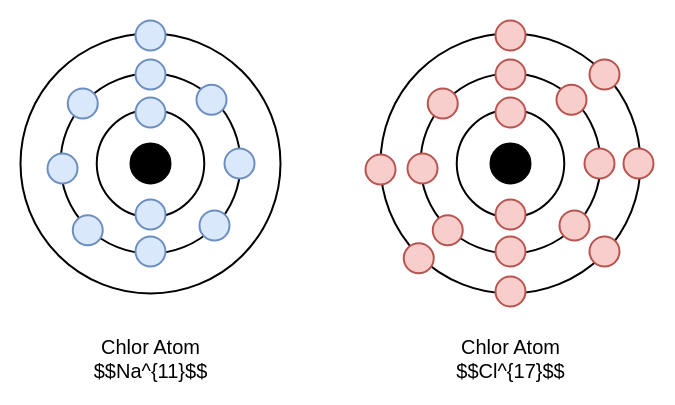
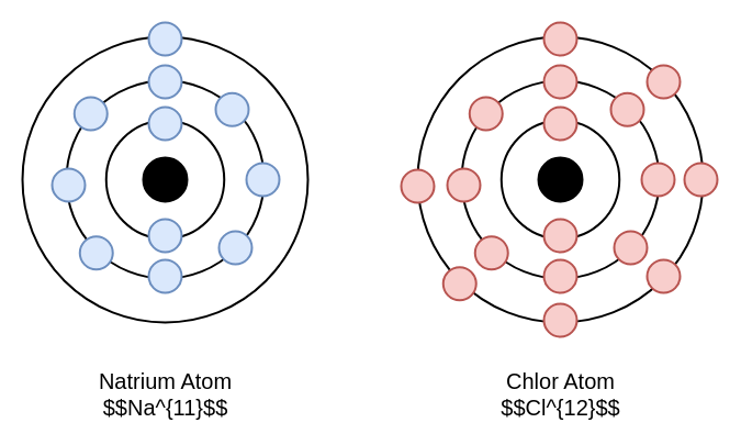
  <mxCell id="0" />
  <mxCell id="1" parent="0" />
  <mxCell id="2" value="" style="ellipse;whiteSpace=wrap;html=1;aspect=fixed;strokeWidth=2;" vertex="1" parent="1"><mxGeometry x="20" y="33" width="260" height="260" as="geometry" /></mxCell>
  <mxCell id="3" value="" style="ellipse;whiteSpace=wrap;html=1;aspect=fixed;strokeWidth=2;fillColor=#000000;" vertex="1" parent="1"><mxGeometry x="130" y="143" width="40" height="40" as="geometry" /></mxCell>
  <mxCell id="4" value="" style="ellipse;whiteSpace=wrap;html=1;aspect=fixed;strokeWidth=2;fillColor=none;" vertex="1" parent="1"><mxGeometry x="60" y="73" width="180" height="180" as="geometry" /></mxCell>
  <mxCell id="5" value="" style="ellipse;whiteSpace=wrap;html=1;aspect=fixed;strokeWidth=2;fillColor=none;" vertex="1" parent="1"><mxGeometry x="96.25" y="109.25" width="107.5" height="107.5" as="geometry" /></mxCell>
- <mxCell id="6" value="Chlor Atom&lt;br style=&quot;font-size: 20px;&quot;&gt;$$Na^{11}$$" style="text;html=1;resizable=0;autosize=1;align=center;verticalAlign=middle;points=[];fillColor=none;strokeColor=none;rounded=0;fontSize=20;" vertex="1" parent="1"><mxGeometry x="80" y="333" width="140" height="50" as="geometry" /></mxCell>
+ <mxCell id="6" value="Natrium Atom&lt;br style=&quot;font-size: 20px;&quot;&gt;$$Na^{11}$$" style="text;html=1;resizable=0;autosize=1;align=center;verticalAlign=middle;points=[];fillColor=none;strokeColor=none;rounded=0;fontSize=20;" vertex="1" parent="1"><mxGeometry x="80" y="333" width="140" height="50" as="geometry" /></mxCell>
  <mxCell id="7" value="" style="ellipse;whiteSpace=wrap;html=1;aspect=fixed;fontSize=20;strokeWidth=2;fillColor=#dae8fc;strokeColor=#6c8ebf;" vertex="1" parent="1"><mxGeometry x="135" y="199" width="30" height="30" as="geometry" /></mxCell>
  <mxCell id="8" value="" style="ellipse;whiteSpace=wrap;html=1;aspect=fixed;fontSize=20;strokeWidth=2;fillColor=#dae8fc;strokeColor=#6c8ebf;" vertex="1" parent="1"><mxGeometry x="135" y="97" width="30" height="30" as="geometry" /></mxCell>
  <mxCell id="9" value="" style="ellipse;whiteSpace=wrap;html=1;aspect=fixed;fontSize=20;strokeWidth=2;fillColor=#dae8fc;strokeColor=#6c8ebf;" vertex="1" parent="1"><mxGeometry x="135" y="59" width="30" height="30" as="geometry" /></mxCell>
  <mxCell id="10" value="" style="ellipse;whiteSpace=wrap;html=1;aspect=fixed;fontSize=20;strokeWidth=2;fillColor=#dae8fc;strokeColor=#6c8ebf;" vertex="1" parent="1"><mxGeometry x="135" y="236" width="30" height="30" as="geometry" /></mxCell>
  <mxCell id="11" value="" style="ellipse;whiteSpace=wrap;html=1;aspect=fixed;fontSize=20;strokeWidth=2;fillColor=#dae8fc;strokeColor=#6c8ebf;" vertex="1" parent="1"><mxGeometry x="47" y="153" width="30" height="30" as="geometry" /></mxCell>
  <mxCell id="12" value="" style="ellipse;whiteSpace=wrap;html=1;aspect=fixed;fontSize=20;strokeWidth=2;fillColor=#dae8fc;strokeColor=#6c8ebf;" vertex="1" parent="1"><mxGeometry x="224" y="148" width="30" height="30" as="geometry" /></mxCell>
  <mxCell id="13" value="" style="ellipse;whiteSpace=wrap;html=1;aspect=fixed;fontSize=20;strokeWidth=2;fillColor=#dae8fc;strokeColor=#6c8ebf;" vertex="1" parent="1"><mxGeometry x="196" y="84.25" width="30" height="30" as="geometry" /></mxCell>
  <mxCell id="14" value="" style="ellipse;whiteSpace=wrap;html=1;aspect=fixed;fontSize=20;strokeWidth=2;fillColor=#dae8fc;strokeColor=#6c8ebf;" vertex="1" parent="1"><mxGeometry x="199" y="210" width="30" height="30" as="geometry" /></mxCell>
  <mxCell id="15" value="" style="ellipse;whiteSpace=wrap;html=1;aspect=fixed;fontSize=20;strokeWidth=2;fillColor=#dae8fc;strokeColor=#6c8ebf;" vertex="1" parent="1"><mxGeometry x="67.25" y="88" width="30" height="30" as="geometry" /></mxCell>
  <mxCell id="16" value="" style="ellipse;whiteSpace=wrap;html=1;aspect=fixed;fontSize=20;strokeWidth=2;fillColor=#dae8fc;strokeColor=#6c8ebf;" vertex="1" parent="1"><mxGeometry x="72.25" y="214.75" width="30" height="30" as="geometry" /></mxCell>
  <mxCell id="17" value="" style="ellipse;whiteSpace=wrap;html=1;aspect=fixed;fontSize=20;strokeWidth=2;fillColor=#dae8fc;strokeColor=#6c8ebf;" vertex="1" parent="1"><mxGeometry x="135" y="20" width="30" height="30" as="geometry" /></mxCell>
  <mxCell id="18" value="" style="ellipse;whiteSpace=wrap;html=1;aspect=fixed;strokeWidth=2;" vertex="1" parent="1"><mxGeometry x="380" y="33" width="260" height="260" as="geometry" /></mxCell>
  <mxCell id="19" value="" style="ellipse;whiteSpace=wrap;html=1;aspect=fixed;strokeWidth=2;fillColor=#000000;" vertex="1" parent="1"><mxGeometry x="490" y="143" width="40" height="40" as="geometry" /></mxCell>
  <mxCell id="20" value="" style="ellipse;whiteSpace=wrap;html=1;aspect=fixed;strokeWidth=2;fillColor=none;" vertex="1" parent="1"><mxGeometry x="420" y="73" width="180" height="180" as="geometry" /></mxCell>
  <mxCell id="21" value="" style="ellipse;whiteSpace=wrap;html=1;aspect=fixed;strokeWidth=2;fillColor=none;" vertex="1" parent="1"><mxGeometry x="456.25" y="109.25" width="107.5" height="107.5" as="geometry" /></mxCell>
- <mxCell id="22" value="Chlor Atom&lt;br style=&quot;font-size: 20px&quot;&gt;$$Cl^{17}$$" style="text;html=1;resizable=0;autosize=1;align=center;verticalAlign=middle;points=[];fillColor=none;strokeColor=none;rounded=0;fontSize=20;" vertex="1" parent="1"><mxGeometry x="450" y="333" width="120" height="50" as="geometry" /></mxCell>
+ <mxCell id="22" value="Chlor Atom&lt;br style=&quot;font-size: 20px&quot;&gt;$$Cl^{12}$$" style="text;html=1;resizable=0;autosize=1;align=center;verticalAlign=middle;points=[];fillColor=none;strokeColor=none;rounded=0;fontSize=20;" vertex="1" parent="1"><mxGeometry x="450" y="333" width="120" height="50" as="geometry" /></mxCell>
  <mxCell id="23" value="" style="ellipse;whiteSpace=wrap;html=1;aspect=fixed;fontSize=20;strokeWidth=2;fillColor=#f8cecc;strokeColor=#b85450;" vertex="1" parent="1"><mxGeometry x="495" y="199" width="30" height="30" as="geometry" /></mxCell>
  <mxCell id="24" value="" style="ellipse;whiteSpace=wrap;html=1;aspect=fixed;fontSize=20;strokeWidth=2;fillColor=#f8cecc;strokeColor=#b85450;" vertex="1" parent="1"><mxGeometry x="495" y="97" width="30" height="30" as="geometry" /></mxCell>
  <mxCell id="25" value="" style="ellipse;whiteSpace=wrap;html=1;aspect=fixed;fontSize=20;strokeWidth=2;fillColor=#f8cecc;strokeColor=#b85450;" vertex="1" parent="1"><mxGeometry x="495" y="59" width="30" height="30" as="geometry" /></mxCell>
  <mxCell id="26" value="" style="ellipse;whiteSpace=wrap;html=1;aspect=fixed;fontSize=20;strokeWidth=2;fillColor=#f8cecc;strokeColor=#b85450;" vertex="1" parent="1"><mxGeometry x="495" y="236" width="30" height="30" as="geometry" /></mxCell>
  <mxCell id="27" value="" style="ellipse;whiteSpace=wrap;html=1;aspect=fixed;fontSize=20;strokeWidth=2;fillColor=#f8cecc;strokeColor=#b85450;" vertex="1" parent="1"><mxGeometry x="407" y="153" width="30" height="30" as="geometry" /></mxCell>
  <mxCell id="28" value="" style="ellipse;whiteSpace=wrap;html=1;aspect=fixed;fontSize=20;strokeWidth=2;fillColor=#f8cecc;strokeColor=#b85450;" vertex="1" parent="1"><mxGeometry x="584" y="148" width="30" height="30" as="geometry" /></mxCell>
  <mxCell id="29" value="" style="ellipse;whiteSpace=wrap;html=1;aspect=fixed;fontSize=20;strokeWidth=2;fillColor=#f8cecc;strokeColor=#b85450;" vertex="1" parent="1"><mxGeometry x="556" y="84.25" width="30" height="30" as="geometry" /></mxCell>
  <mxCell id="30" value="" style="ellipse;whiteSpace=wrap;html=1;aspect=fixed;fontSize=20;strokeWidth=2;fillColor=#f8cecc;strokeColor=#b85450;" vertex="1" parent="1"><mxGeometry x="559" y="210" width="30" height="30" as="geometry" /></mxCell>
  <mxCell id="31" value="" style="ellipse;whiteSpace=wrap;html=1;aspect=fixed;fontSize=20;strokeWidth=2;fillColor=#f8cecc;strokeColor=#b85450;" vertex="1" parent="1"><mxGeometry x="427.25" y="88" width="30" height="30" as="geometry" /></mxCell>
  <mxCell id="32" value="" style="ellipse;whiteSpace=wrap;html=1;aspect=fixed;fontSize=20;strokeWidth=2;fillColor=#f8cecc;strokeColor=#b85450;" vertex="1" parent="1"><mxGeometry x="432.25" y="214.75" width="30" height="30" as="geometry" /></mxCell>
  <mxCell id="33" value="" style="ellipse;whiteSpace=wrap;html=1;aspect=fixed;fontSize=20;strokeWidth=2;fillColor=#f8cecc;strokeColor=#b85450;" vertex="1" parent="1"><mxGeometry x="495" y="20" width="30" height="30" as="geometry" /></mxCell>
  <mxCell id="34" value="" style="ellipse;whiteSpace=wrap;html=1;aspect=fixed;fontSize=20;strokeWidth=2;fillColor=#f8cecc;strokeColor=#b85450;" vertex="1" parent="1"><mxGeometry x="495" y="276" width="30" height="30" as="geometry" /></mxCell>
  <mxCell id="35" value="" style="ellipse;whiteSpace=wrap;html=1;aspect=fixed;fontSize=20;strokeWidth=2;fillColor=#f8cecc;strokeColor=#b85450;" vertex="1" parent="1"><mxGeometry x="623" y="148" width="30" height="30" as="geometry" /></mxCell>
  <mxCell id="36" value="" style="ellipse;whiteSpace=wrap;html=1;aspect=fixed;fontSize=20;strokeWidth=2;fillColor=#f8cecc;strokeColor=#b85450;" vertex="1" parent="1"><mxGeometry x="365" y="154" width="30" height="30" as="geometry" /></mxCell>
  <mxCell id="37" value="" style="ellipse;whiteSpace=wrap;html=1;aspect=fixed;fontSize=20;strokeWidth=2;fillColor=#f8cecc;strokeColor=#b85450;" vertex="1" parent="1"><mxGeometry x="589" y="236" width="30" height="30" as="geometry" /></mxCell>
  <mxCell id="38" value="" style="ellipse;whiteSpace=wrap;html=1;aspect=fixed;fontSize=20;strokeWidth=2;fillColor=#f8cecc;strokeColor=#b85450;" vertex="1" parent="1"><mxGeometry x="589" y="59" width="30" height="30" as="geometry" /></mxCell>
  <mxCell id="39" value="" style="ellipse;whiteSpace=wrap;html=1;aspect=fixed;fontSize=20;strokeWidth=2;fillColor=#f8cecc;strokeColor=#b85450;" vertex="1" parent="1"><mxGeometry x="403.25" y="242.75" width="30" height="30" as="geometry" /></mxCell>
